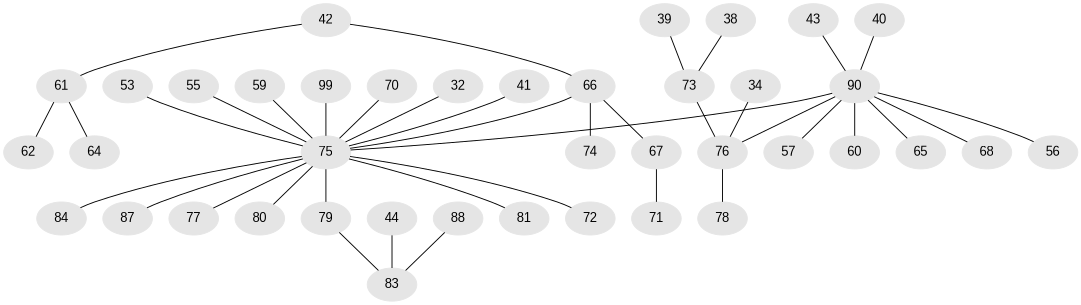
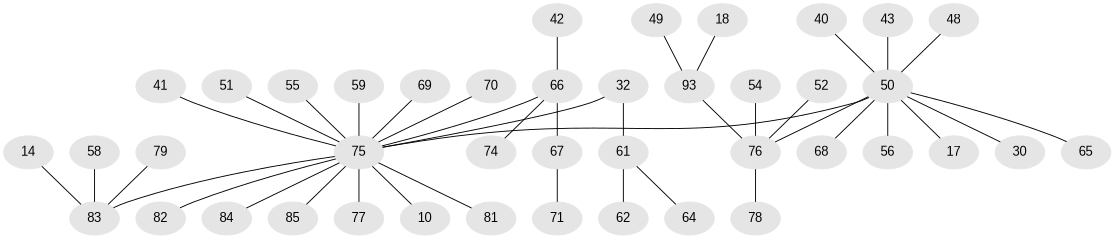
  graph {
    fontname="Liberation Sans"
    node [color=gray90 fontname="Liberation Sans" style=filled]
    edge [fontname="Liberation Sans"]
-   73 [super="+36"]
+   73 [super="+36" label=93]
    76 [super="+53+47"]
-   38
-   50 [super="+27+45+10+14+26+18+33+39" label=90]
+   38 [label=18]
+   50 [super="+27+45+10+14+26+18+33+39"]
    75 [super="+11+15+12+13+19+17+22+28+34+30+35+37"]
    56
-   57
-   60
+   57 [label=17]
+   60 [label=30]
    65
    68
    40
    41
    83 [super="+23"]
    77
-   80 [super="+31"]
+   80 [super="+31" label=10]
    81
-   82 [label=72]
+   82
    84
-   85 [label=87]
+   85
    42
    61
    66 [super="+25"]
    64
    62
    67 [super="+63"]
    74
    43
-   44
-   49 [label=39]
+   44 [label=14]
+   48
+   49
    78
-   51 [label=53]
-   54 [label=34]
+   51
+   52
+   54
    55
-   58 [label=88]
+   58
    59
    71
-   69 [label=99]
+   69
    70
    n41 [label=32]
    79
    73 -- 76
    76 -- 78
    38 -- 73
    50 -- 76
    50 -- 75
    50 -- 56
    50 -- 57
    50 -- 60
    50 -- 65
    50 -- 68
-   75 -- 79
+   75 -- 83
    75 -- 77
    75 -- 80
    75 -- 81
    75 -- 82
    75 -- 84
    75 -- 85
    40 -- 50
    41 -- 75
-   42 -- 61
+   n41 -- 61
    42 -- 66
    61 -- 64
    61 -- 62
    66 -- 75
    66 -- 67
    66 -- 74
    67 -- 71
    43 -- 50
    44 -- 83
+   48 -- 50
    49 -- 73
    51 -- 75
+   52 -- 76
    54 -- 76
    55 -- 75
    58 -- 83
    59 -- 75
    69 -- 75
    70 -- 75
    n41 -- 75
    79 -- 83
  }
